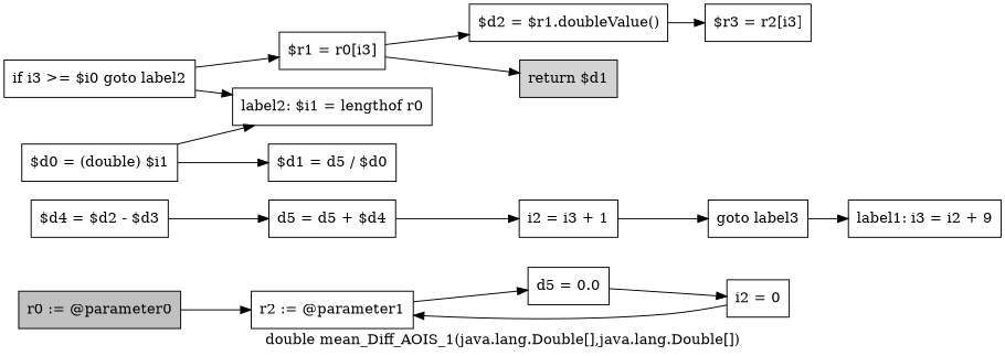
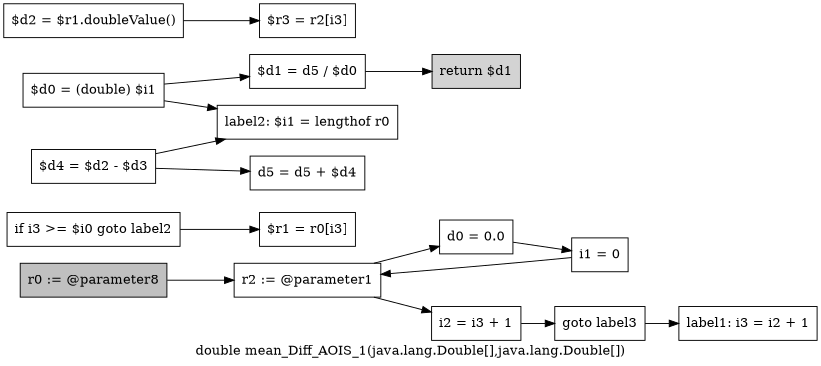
  digraph {
    label="double mean_Diff_AOIS_1(java.lang.Double[],java.lang.Double[])"
    rankdir=LR
    node [shape=box]
-   n1 [fillcolor=gray label="r0 := @parameter0" style=filled]
+   n1 [fillcolor=gray label="r0 := @parameter8" style=filled]
    n2 [label="r2 := @parameter1"]
-   n3 [label="d5 = 0.0"]
-   n4 [label="i2 = 0"]
-   n5 [label="label1: i3 = i2 + 9"]
+   n3 [label="d0 = 0.0"]
+   n4 [label="i1 = 0"]
+   n5 [label="label1: i3 = i2 + 1"]
    n6 [label="if i3 >= $i0 goto label2"]
    n7 [label="$r1 = r0[i3]"]
    n8 [label="label2: $i1 = lengthof r0"]
    n9 [label="$d2 = $r1.doubleValue()"]
    n10 [label="$r3 = r2[i3]"]
    n11 [label="$d0 = (double) $i1"]
    n12 [label="$d1 = d5 / $d0"]
    n13 [label="$d4 = $d2 - $d3"]
    n14 [label="d5 = d5 + $d4"]
    n15 [label="i2 = i3 + 1"]
    n16 [label="goto label3"]
    n17 [fillcolor=lightgray label="return $d1" style=filled]
    n1 -> n2
    n2 -> n3
    n3 -> n4
    n4 -> n2
    n6 -> n7
-   n6 -> n8
-   n7 -> n9
+   n13 -> n8
    n9 -> n10
    n11 -> n8
    n11 -> n12
-   n7 -> n17
+   n12 -> n17
    n13 -> n14
-   n14 -> n15
+   n2 -> n15
    n15 -> n16
    n16 -> n5
  }
